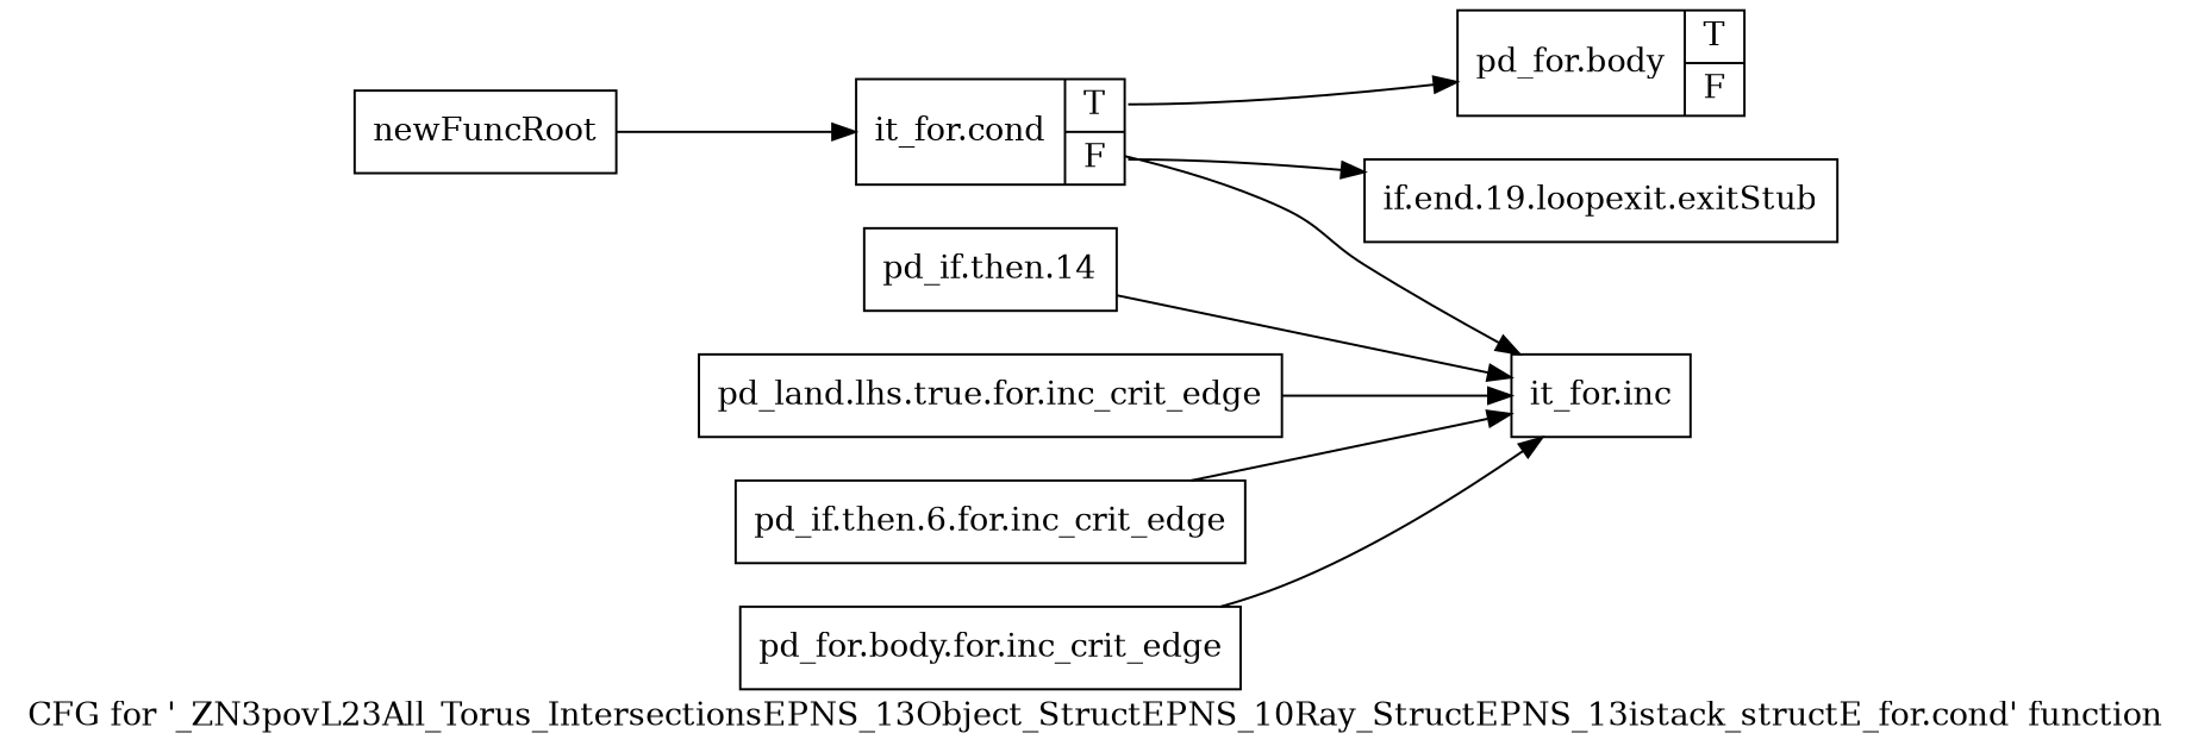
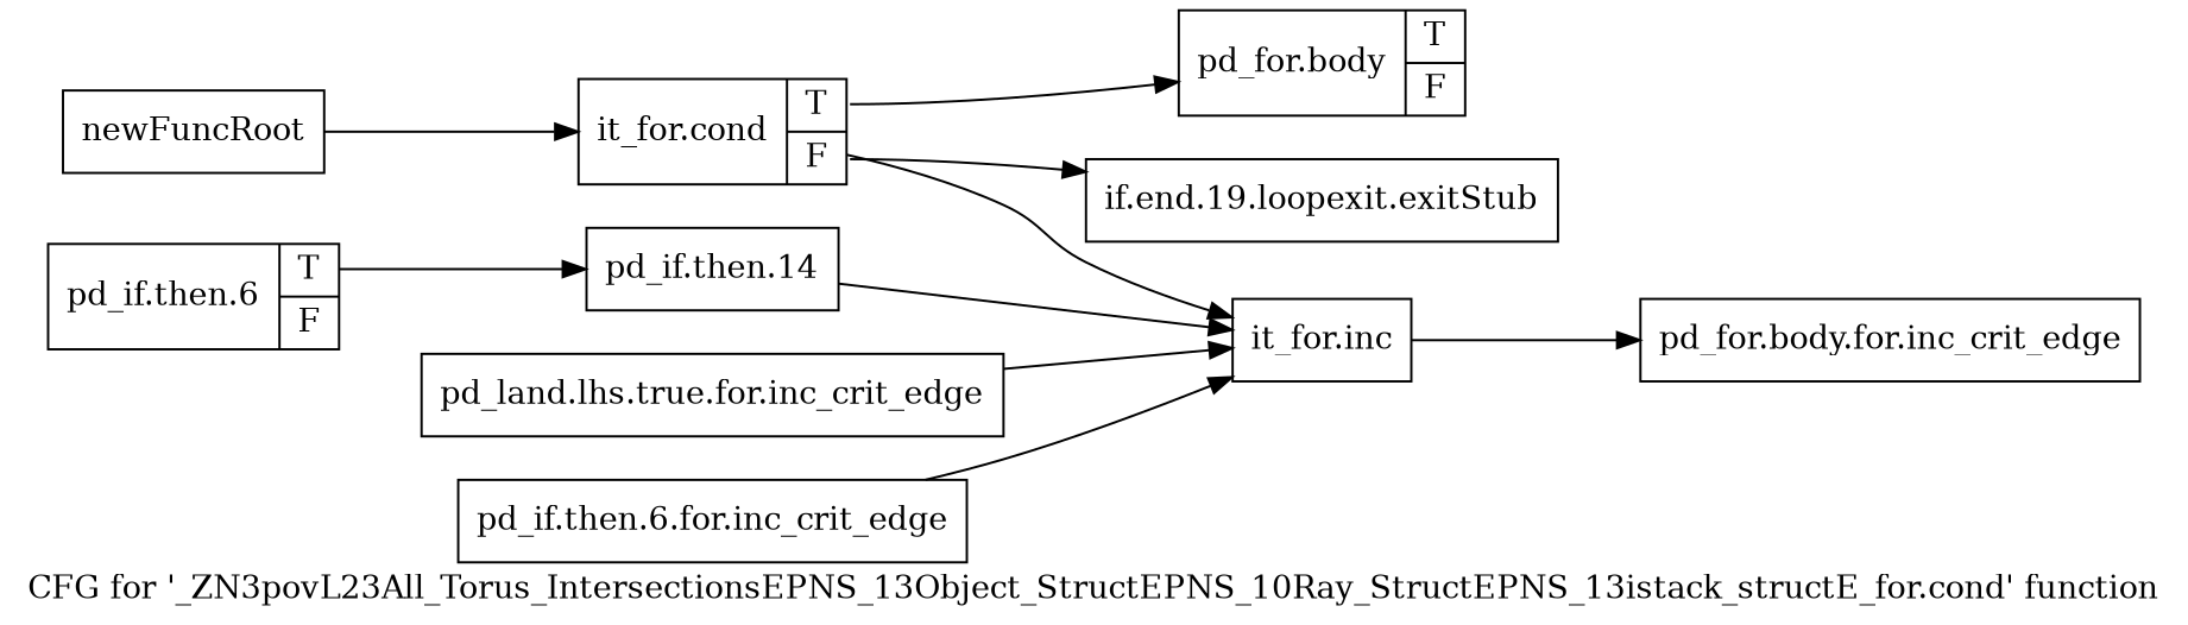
  digraph {
    label="CFG for '_ZN3povL23All_Torus_IntersectionsEPNS_13Object_StructEPNS_10Ray_StructEPNS_13istack_structE_for.cond' function"
    rankdir=LR
    node [shape=record]
    n1 [label="{newFuncRoot}"]
    n2 [label="{it_for.cond|{<s0>T|<s1>F}}"]
    n3 [label="{if.end.19.loopexit.exitStub}"]
    n4 [label="{pd_for.body|{<s0>T|<s1>F}}"]
    n5 [label="{it_for.inc}"]
    n6 [label="{pd_for.body.for.inc_crit_edge}"]
+   n7 [label="{pd_if.then.6|{<s0>T|<s1>F}}"]
    n8 [label="{pd_if.then.14}"]
    n9 [label="{pd_land.lhs.true.for.inc_crit_edge}"]
    n10 [label="{pd_if.then.6.for.inc_crit_edge}"]
    n1 -> n2
    n2 -> n3 [tailport=s1]
    n2 -> n4 [tailport=s0]
    n2 -> n5
-   n6 -> n5
+   n5 -> n6
+   n7 -> n8 [tailport=s0]
    n8 -> n5
    n9 -> n5
    n10 -> n5
  }
